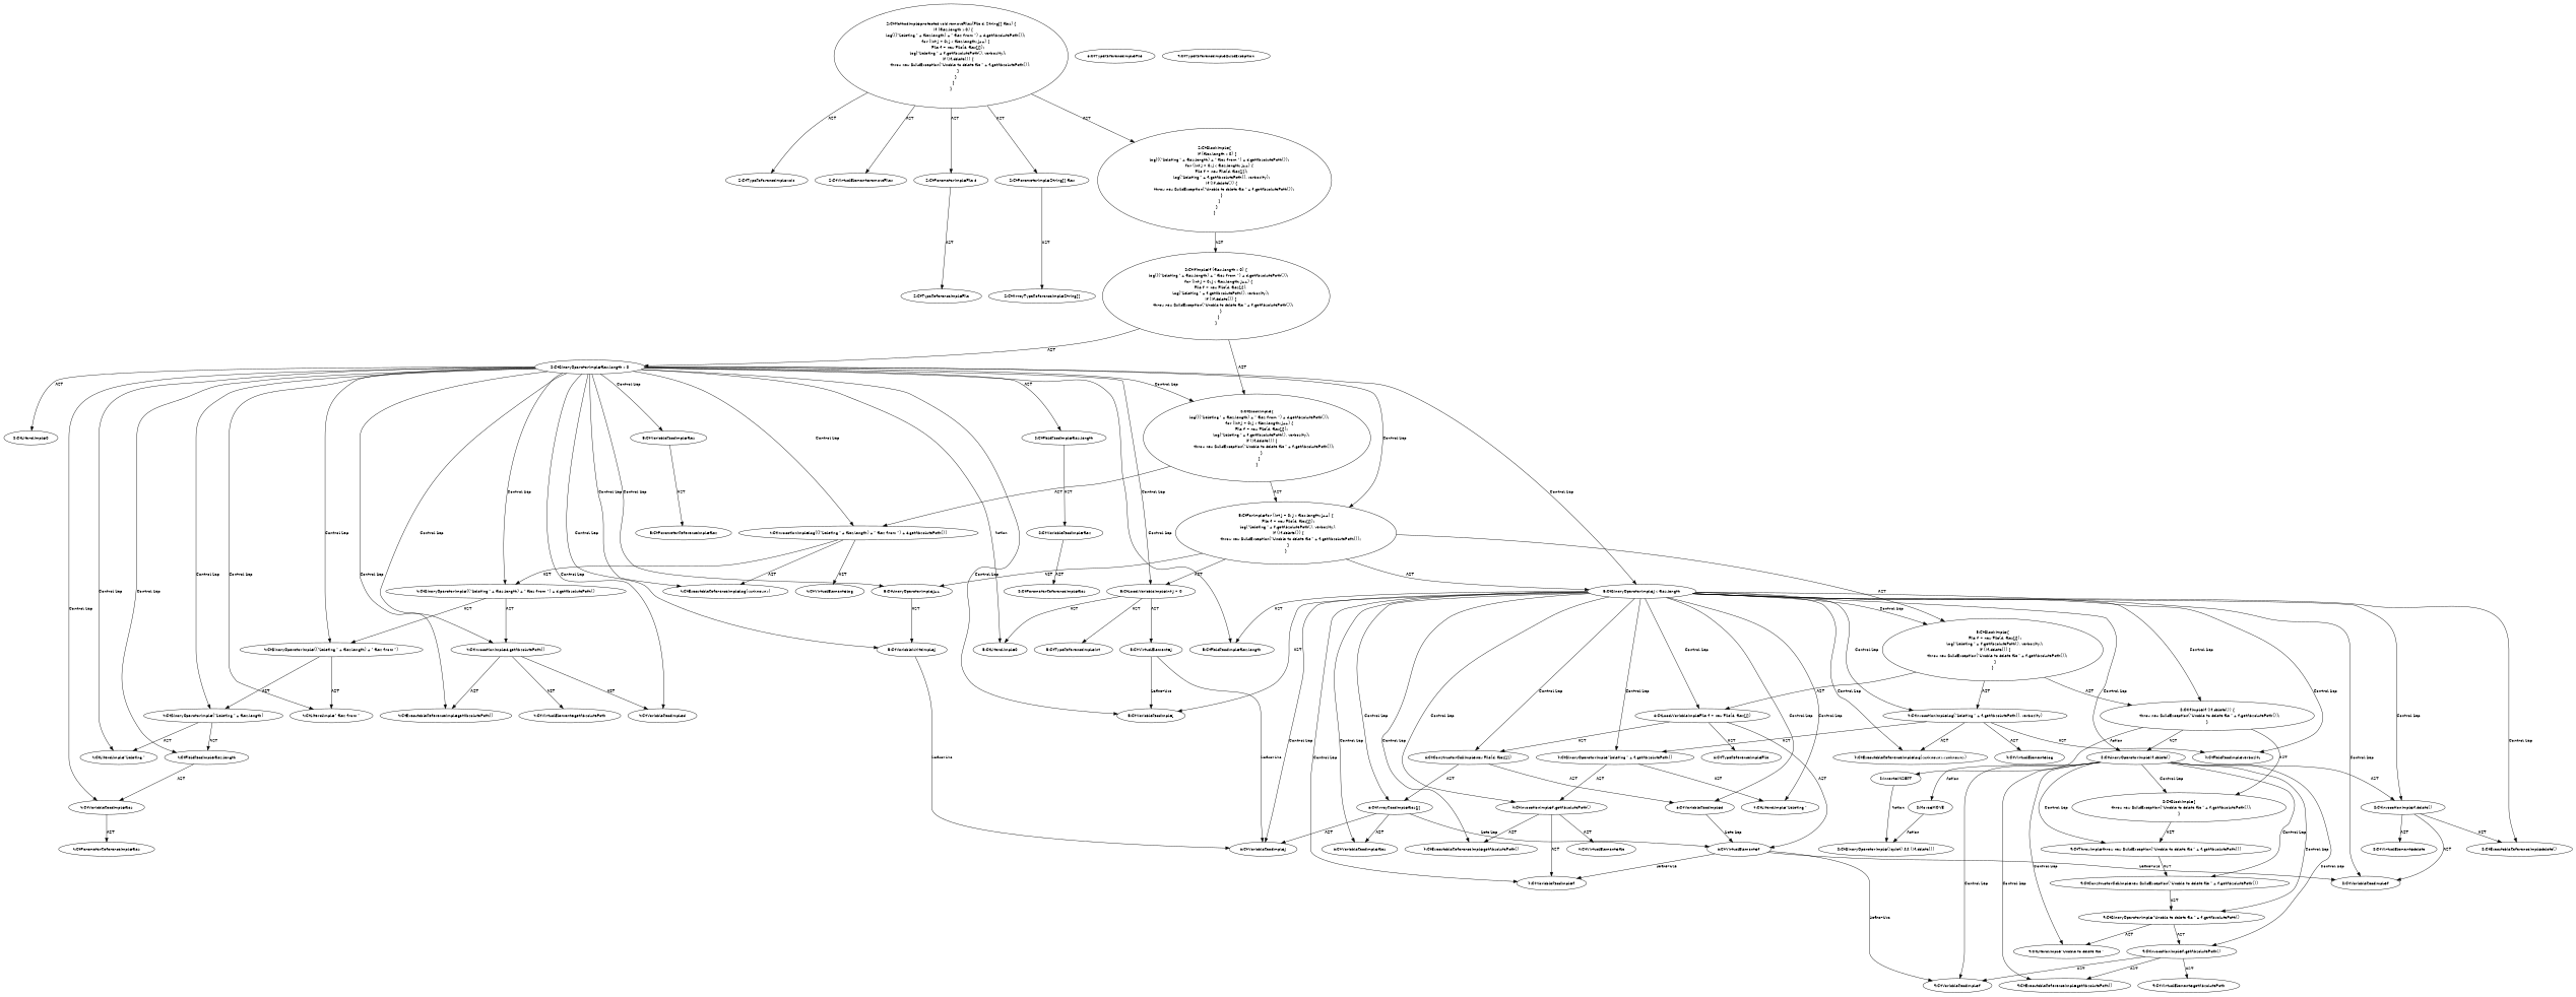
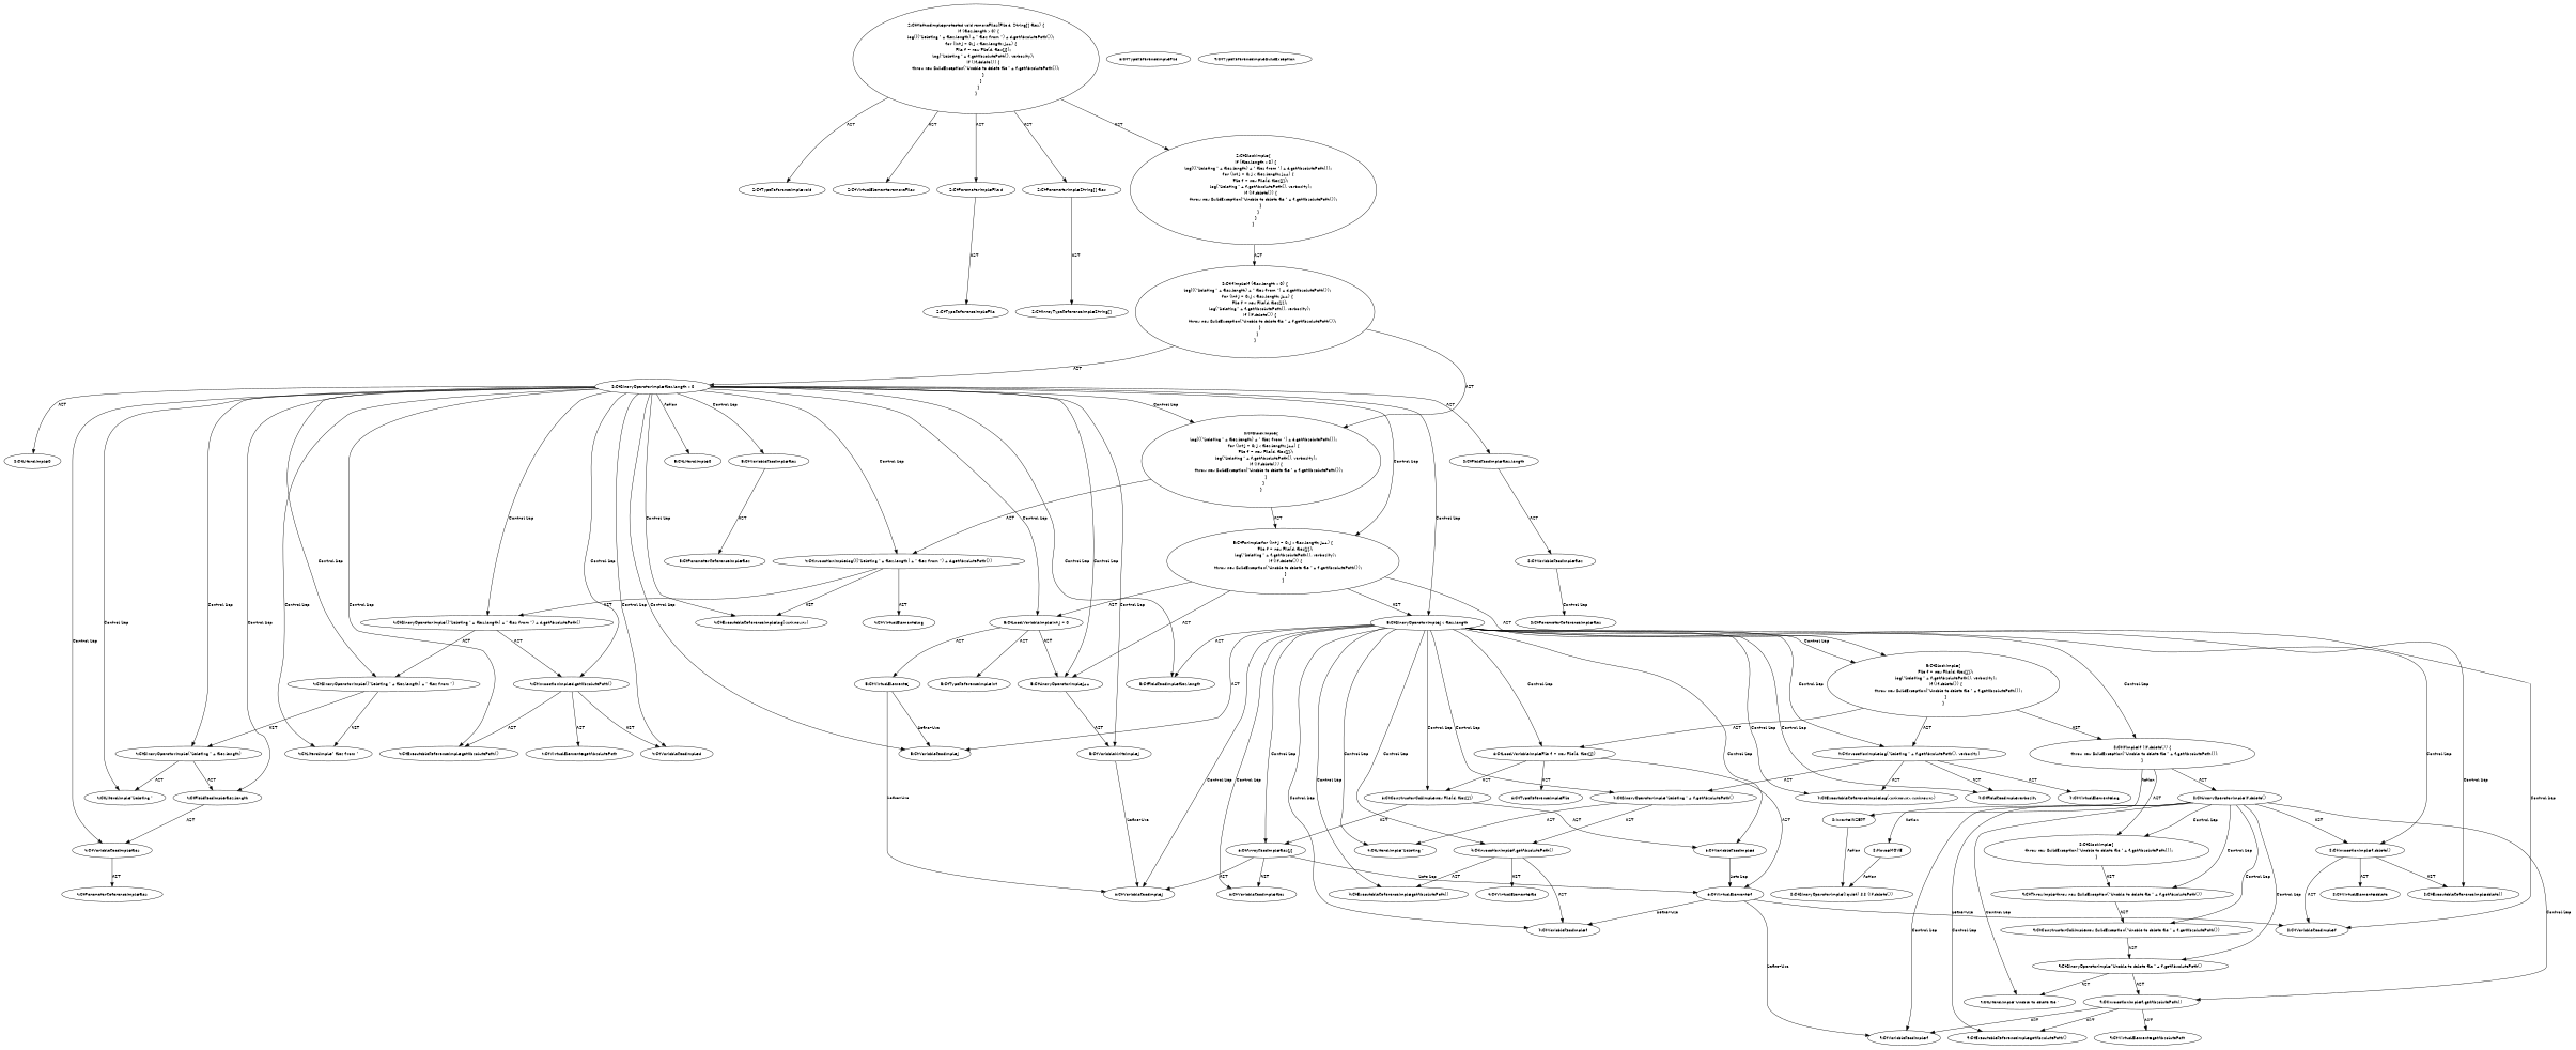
  digraph {
    fontname="Patrick Hand"
    node [fontname="Patrick Hand" shape=ellipse]
    edge [fontname="Patrick Hand"]
    n1 [label="2:CtTypeReferenceImpl@void"]
    n2 [label="2:CtVirtualElement@removeFiles"]
    n3 [label="2:CtParameterImpl@File d"]
    n4 [label="2:CtTypeReferenceImpl@File"]
    n5 [label="2:CtParameterImpl@String[] files"]
    n6 [label="2:CtArrayTypeReferenceImpl@String[]"]
    n7 [label="3:CtVariableReadImpl@files"]
    n8 [label="3:CtParameterReferenceImpl@files"]
    n9 [label="3:CtFieldReadImpl@files.length"]
    n10 [label="3:CtLiteralImpl@0"]
    n11 [label="3:CtBinaryOperatorImpl@files.length > 0"]
    n12 [label="4:CtExecutableReferenceImpl@log(<unknown>)"]
    n13 [label="4:CtLiteralImpl@\"Deleting \""]
    n14 [label="4:CtVariableReadImpl@files"]
    n15 [label="4:CtFieldReadImpl@files.length"]
    n16 [label="4:CtBinaryOperatorImpl@(\"Deleting \" + files.length)"]
    n17 [label="4:CtLiteralImpl@\" files from \""]
    n18 [label="4:CtBinaryOperatorImpl@((\"Deleting \" + files.length) + \" files from \")"]
    n19 [label="4:CtExecutableReferenceImpl@getAbsolutePath()"]
    n20 [label="4:CtVariableReadImpl@d"]
    n21 [label="4:CtInvocationImpl@d.getAbsolutePath()"]
    n22 [label="4:CtBinaryOperatorImpl@((\"Deleting \" + files.length) + \" files from \") + d.getAbsolutePath()"]
    n23 [label="4:CtInvocationImpl@log(((\"Deleting \" + files.length) + \" files from \") + d.getAbsolutePath())"]
    n24 [label="5:CtLiteralImpl@0"]
    n25 [label="5:CtLocalVariableImpl@int j = 0"]
    n26 [label="5:CtVariableReadImpl@j"]
    n27 [label="5:CtVariableReadImpl@files"]
    n28 [label="5:CtFieldReadImpl@files.length"]
    n29 [label="5:CtBinaryOperatorImpl@j < files.length"]
    n30 [label="5:CtVariableWriteImpl@j"]
    n31 [label="5:CtUnaryOperatorImpl@j++"]
    n32 [label="5:CtForImpl@for (int j = 0; j < files.length; j++) \{\n    File f = new File(d, files[j]);\n    log(\"Deleting \" + f.getAbsolutePath(), verbosity);\n    if (!f.delete()) \{\n        throw new BuildException(\"Unable to delete file \" + f.getAbsolutePath());\n    \}\n\}"]
    n33 [label="3:CtBlockImpl@\{\n    log(((\"Deleting \" + files.length) + \" files from \") + d.getAbsolutePath());\n    for (int j = 0; j < files.length; j++) \{\n        File f = new File(d, files[j]);\n        log(\"Deleting \" + f.getAbsolutePath(), verbosity);\n        if (!f.delete()) \{\n            throw new BuildException(\"Unable to delete file \" + f.getAbsolutePath());\n        \}\n    \}\n\}"]
    n34 [label="4:CtParameterReferenceImpl@files"]
    n35 [label="4:CtVirtualElement@getAbsolutePath"]
    n36 [label="4:CtVirtualElement@log"]
    n37 [label="5:CtTypeReferenceImpl@int"]
    n38 [label="5:CtVirtualElement@j"]
    n39 [label="5:CtParameterReferenceImpl@files"]
    n40 [label="6:CtVariableReadImpl@j"]
    n41 [label="6:CtVariableReadImpl@d"]
    n42 [label="6:CtVariableReadImpl@files"]
    n43 [label="6:CtArrayReadImpl@files[j]"]
    n44 [label="6:CtConstructorCallImpl@new File(d, files[j])"]
    n45 [label="6:CtLocalVariableImpl@File f = new File(d, files[j])"]
    n46 [label="7:CtExecutableReferenceImpl@log(<unknown>,<unknown>)"]
    n47 [label="7:CtLiteralImpl@\"Deleting \""]
    n48 [label="7:CtExecutableReferenceImpl@getAbsolutePath()"]
    n49 [label="7:CtVariableReadImpl@f"]
    n50 [label="7:CtInvocationImpl@f.getAbsolutePath()"]
    n51 [label="7:CtBinaryOperatorImpl@\"Deleting \" + f.getAbsolutePath()"]
    n52 [label="7:CtFieldReadImpl@verbosity"]
    n53 [label="7:CtInvocationImpl@log(\"Deleting \" + f.getAbsolutePath(), verbosity)"]
    n54 [label="8:CtExecutableReferenceImpl@delete()"]
    n55 [label="8:CtVariableReadImpl@f"]
    n56 [label="8:CtInvocationImpl@f.delete()"]
    n57 [label="8:CtUnaryOperatorImpl@!f.delete()"]
    n58 [label="8:CtIfImpl@if (!f.delete()) \{\n    throw new BuildException(\"Unable to delete file \" + f.getAbsolutePath());\n\}"]
    n59 [label="5:CtBlockImpl@\{\n    File f = new File(d, files[j]);\n    log(\"Deleting \" + f.getAbsolutePath(), verbosity);\n    if (!f.delete()) \{\n        throw new BuildException(\"Unable to delete file \" + f.getAbsolutePath());\n    \}\n\}"]
    n60 [label="6:CtVirtualElement@f"]
    n61 [label="6:CtTypeReferenceImpl@File"]
    n62 [label="7:CtVirtualElement@file"]
    n63 [label="7:CtVirtualElement@log"]
    n64 [label="8:CtVirtualElement@delete"]
    n65 [label="9:CtVariableReadImpl@f"]
    n66 [label="9:CtLiteralImpl@\"Unable to delete file \""]
    n67 [label="9:CtExecutableReferenceImpl@getAbsolutePath()"]
    n68 [label="9:CtInvocationImpl@f.getAbsolutePath()"]
    n69 [label="9:CtBinaryOperatorImpl@\"Unable to delete file \" + f.getAbsolutePath()"]
    n70 [label="9:CtConstructorCallImpl@new BuildException(\"Unable to delete file \" + f.getAbsolutePath())"]
    n71 [label="9:CtThrowImpl@throw new BuildException(\"Unable to delete file \" + f.getAbsolutePath())"]
    n72 [label="8:CtBlockImpl@\{\n    throw new BuildException(\"Unable to delete file \" + f.getAbsolutePath());\n\}"]
    n73 [label="8:Move@MOVE"]
    n74 [label="8:Insert@INSERT"]
    n75 [label="6:CtTypeReferenceImpl@File"]
    n76 [label="9:CtVirtualElement@getAbsolutePath"]
    n77 [label="8:CtBinaryOperatorImpl@(!quiet) && (!f.delete())"]
    n78 [label="9:CtTypeReferenceImpl@BuildException"]
    n79 [label="3:CtIfImpl@if (files.length > 0) \{\n    log(((\"Deleting \" + files.length) + \" files from \") + d.getAbsolutePath());\n    for (int j = 0; j < files.length; j++) \{\n        File f = new File(d, files[j]);\n        log(\"Deleting \" + f.getAbsolutePath(), verbosity);\n        if (!f.delete()) \{\n            throw new BuildException(\"Unable to delete file \" + f.getAbsolutePath());\n        \}\n    \}\n\}"]
    n80 [label="2:CtBlockImpl@\{\n    if (files.length > 0) \{\n        log(((\"Deleting \" + files.length) + \" files from \") + d.getAbsolutePath());\n        for (int j = 0; j < files.length; j++) \{\n            File f = new File(d, files[j]);\n            log(\"Deleting \" + f.getAbsolutePath(), verbosity);\n            if (!f.delete()) \{\n                throw new BuildException(\"Unable to delete file \" + f.getAbsolutePath());\n            \}\n        \}\n    \}\n\}"]
    n81 [label="2:CtMethodImpl@protected void removeFiles(File d, String[] files) \{\n    if (files.length > 0) \{\n        log(((\"Deleting \" + files.length) + \" files from \") + d.getAbsolutePath());\n        for (int j = 0; j < files.length; j++) \{\n            File f = new File(d, files[j]);\n            log(\"Deleting \" + f.getAbsolutePath(), verbosity);\n            if (!f.delete()) \{\n                throw new BuildException(\"Unable to delete file \" + f.getAbsolutePath());\n            \}\n        \}\n    \}\n\}"]
    n3 -> n4 [label=AST]
    n5 -> n6 [label=AST]
-   n7 -> n8 [label=AST]
+   n7 -> n8 [label="Control Dep"]
    n9 -> n7 [label=AST]
    n11 -> n9 [label=AST]
    n11 -> n10 [label=AST]
    n11 -> n12 [label="Control Dep"]
    n11 -> n13 [label="Control Dep"]
    n11 -> n14 [label="Control Dep"]
    n11 -> n15 [label="Control Dep"]
    n11 -> n16 [label="Control Dep"]
    n11 -> n17 [label="Control Dep"]
    n11 -> n18 [label="Control Dep"]
    n11 -> n19 [label="Control Dep"]
    n11 -> n20 [label="Control Dep"]
    n11 -> n21 [label="Control Dep"]
    n11 -> n22 [label="Control Dep"]
    n11 -> n23 [label="Control Dep"]
    n11 -> n24 [label=Action]
    n11 -> n25 [label="Control Dep"]
    n11 -> n26 [label="Control Dep"]
    n11 -> n27 [label="Control Dep"]
    n11 -> n28 [label="Control Dep"]
    n11 -> n29 [label="Control Dep"]
    n11 -> n30 [label="Control Dep"]
    n11 -> n31 [label="Control Dep"]
    n11 -> n32 [label="Control Dep"]
    n11 -> n33 [label="Control Dep"]
    n14 -> n34 [label=AST]
    n15 -> n14 [label=AST]
    n16 -> n13 [label=AST]
    n16 -> n15 [label=AST]
    n18 -> n16 [label=AST]
    n18 -> n17 [label=AST]
    n21 -> n19 [label=AST]
    n21 -> n20 [label=AST]
    n21 -> n35 [label=AST]
    n22 -> n18 [label=AST]
    n22 -> n21 [label=AST]
    n23 -> n12 [label=AST]
    n23 -> n22 [label=AST]
    n23 -> n36 [label=AST]
-   n25 -> n24 [label=AST]
+   n25 -> n31 [label=AST]
    n25 -> n37 [label=AST]
    n25 -> n38 [label=AST]
    n27 -> n39 [label=AST]
    n29 -> n26 [label=AST]
    n29 -> n28 [label=AST]
    n29 -> n40 [label="Control Dep"]
    n29 -> n41 [label="Control Dep"]
    n29 -> n42 [label="Control Dep"]
    n29 -> n43 [label="Control Dep"]
    n29 -> n44 [label="Control Dep"]
    n29 -> n45 [label="Control Dep"]
    n29 -> n46 [label="Control Dep"]
    n29 -> n47 [label="Control Dep"]
    n29 -> n48 [label="Control Dep"]
    n29 -> n49 [label="Control Dep"]
    n29 -> n50 [label="Control Dep"]
    n29 -> n51 [label="Control Dep"]
    n29 -> n52 [label="Control Dep"]
    n29 -> n53 [label="Control Dep"]
    n29 -> n54 [label="Control Dep"]
    n29 -> n55 [label="Control Dep"]
    n29 -> n56 [label="Control Dep"]
-   n29 -> n57 [label="Control Dep"]
    n29 -> n58 [label="Control Dep"]
    n29 -> n59 [label="Control Dep"]
    n30 -> n40 [label="Define-Use"]
    n31 -> n30 [label=AST]
    n32 -> n25 [label=AST]
    n32 -> n29 [label=AST]
    n32 -> n31 [label=AST]
    n32 -> n59 [label=AST]
    n33 -> n23 [label=AST]
    n33 -> n32 [label=AST]
    n38 -> n26 [label="Define-Use"]
    n38 -> n40 [label="Define-Use"]
    n41 -> n60 [label="Data Dep"]
    n43 -> n40 [label=AST]
    n43 -> n42 [label=AST]
    n43 -> n60 [label="Data Dep"]
    n44 -> n41 [label=AST]
    n44 -> n43 [label=AST]
    n45 -> n44 [label=AST]
    n45 -> n60 [label=AST]
    n45 -> n61 [label=AST]
    n50 -> n48 [label=AST]
    n50 -> n49 [label=AST]
    n50 -> n62 [label=AST]
    n51 -> n47 [label=AST]
    n51 -> n50 [label=AST]
    n53 -> n46 [label=AST]
    n53 -> n51 [label=AST]
    n53 -> n52 [label=AST]
    n53 -> n63 [label=AST]
    n56 -> n54 [label=AST]
    n56 -> n55 [label=AST]
    n56 -> n64 [label=AST]
    n57 -> n56 [label=AST]
    n57 -> n65 [label="Control Dep"]
    n57 -> n66 [label="Control Dep"]
    n57 -> n67 [label="Control Dep"]
    n57 -> n68 [label="Control Dep"]
    n57 -> n69 [label="Control Dep"]
    n57 -> n70 [label="Control Dep"]
    n57 -> n71 [label="Control Dep"]
    n57 -> n72 [label="Control Dep"]
    n57 -> n73 [label=Action]
    n58 -> n57 [label=AST]
    n58 -> n72 [label=AST]
    n58 -> n74 [label=Action]
    n59 -> n45 [label=AST]
    n59 -> n53 [label=AST]
    n59 -> n58 [label=AST]
    n60 -> n49 [label="Define-Use"]
    n60 -> n55 [label="Define-Use"]
    n60 -> n65 [label="Define-Use"]
    n68 -> n65 [label=AST]
    n68 -> n67 [label=AST]
    n68 -> n76 [label=AST]
    n69 -> n66 [label=AST]
    n69 -> n68 [label=AST]
    n70 -> n69 [label=AST]
    n71 -> n70 [label=AST]
    n72 -> n71 [label=AST]
    n73 -> n77 [label=Action]
    n74 -> n77 [label=Action]
    n79 -> n11 [label=AST]
    n79 -> n33 [label=AST]
    n80 -> n79 [label=AST]
    n81 -> n1 [label=AST]
    n81 -> n2 [label=AST]
    n81 -> n3 [label=AST]
    n81 -> n5 [label=AST]
    n81 -> n80 [label=AST]
  }
